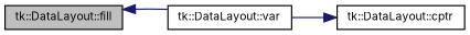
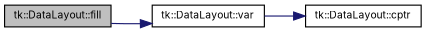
  digraph {
    fontname=Inter
    rankdir=LR
    node [color=black fontname=Inter fontsize=9 shape=record]
    edge [color=midnightblue fontname=Inter fontsize=9 labelfontname="sans-serif" labelfontsize=9 style=solid]
    n1 [fillcolor=grey75 fontcolor=black height=0.2 label="tk::DataLayout::fill" style=filled width=0.4]
    n2 [height=0.2 label="tk::DataLayout::var" width=0.4]
    n3 [height=0.2 label="tk::DataLayout::cptr" width=0.4]
-   n2 -> n1
+   n1 -> n2
    n2 -> n3
  }
